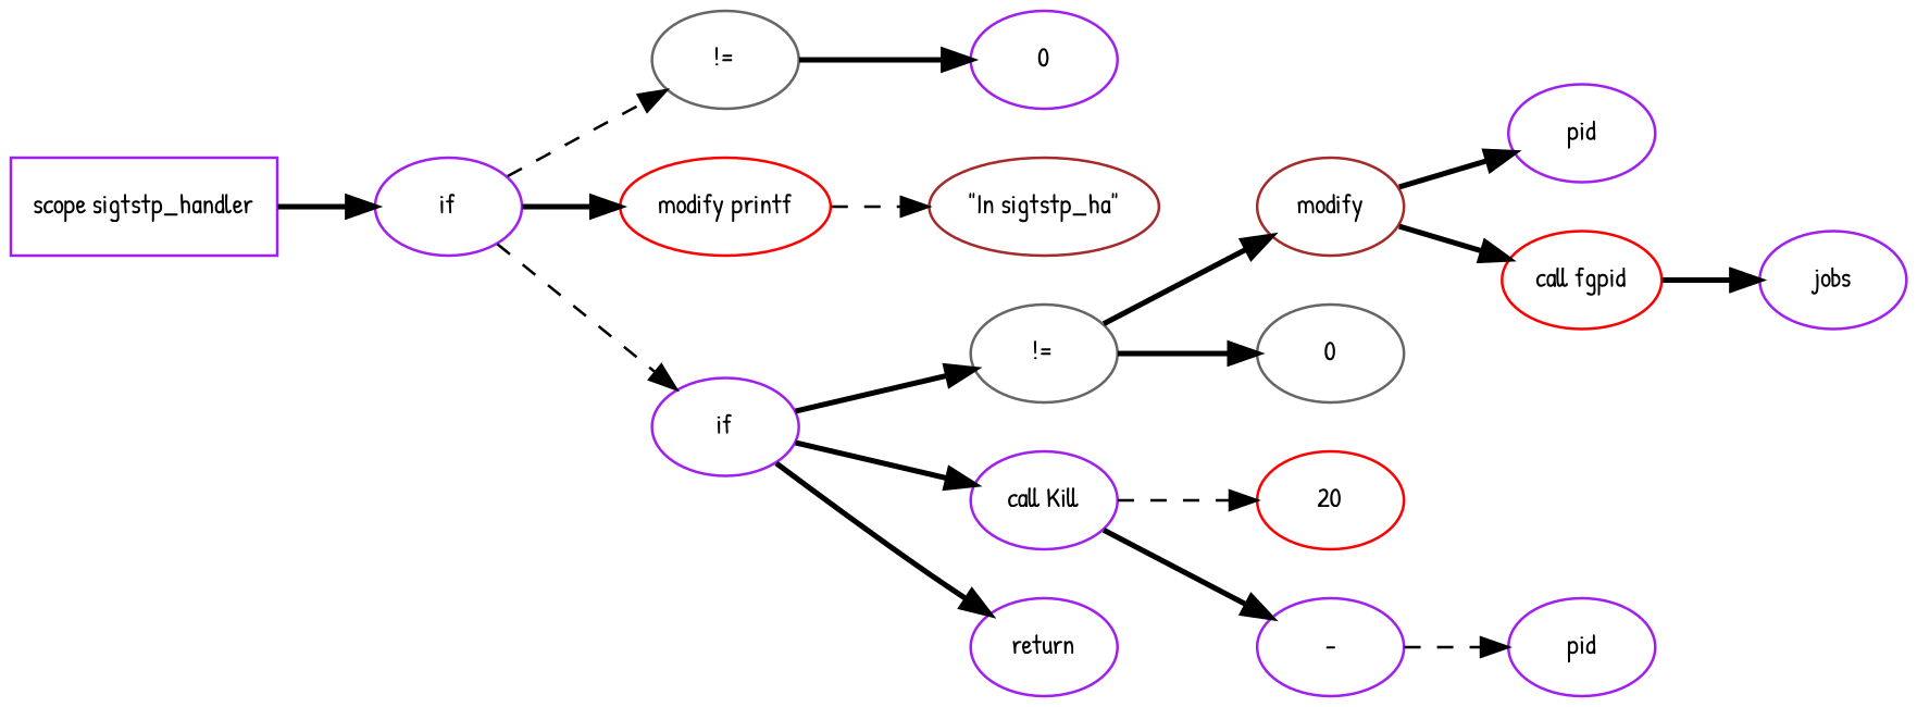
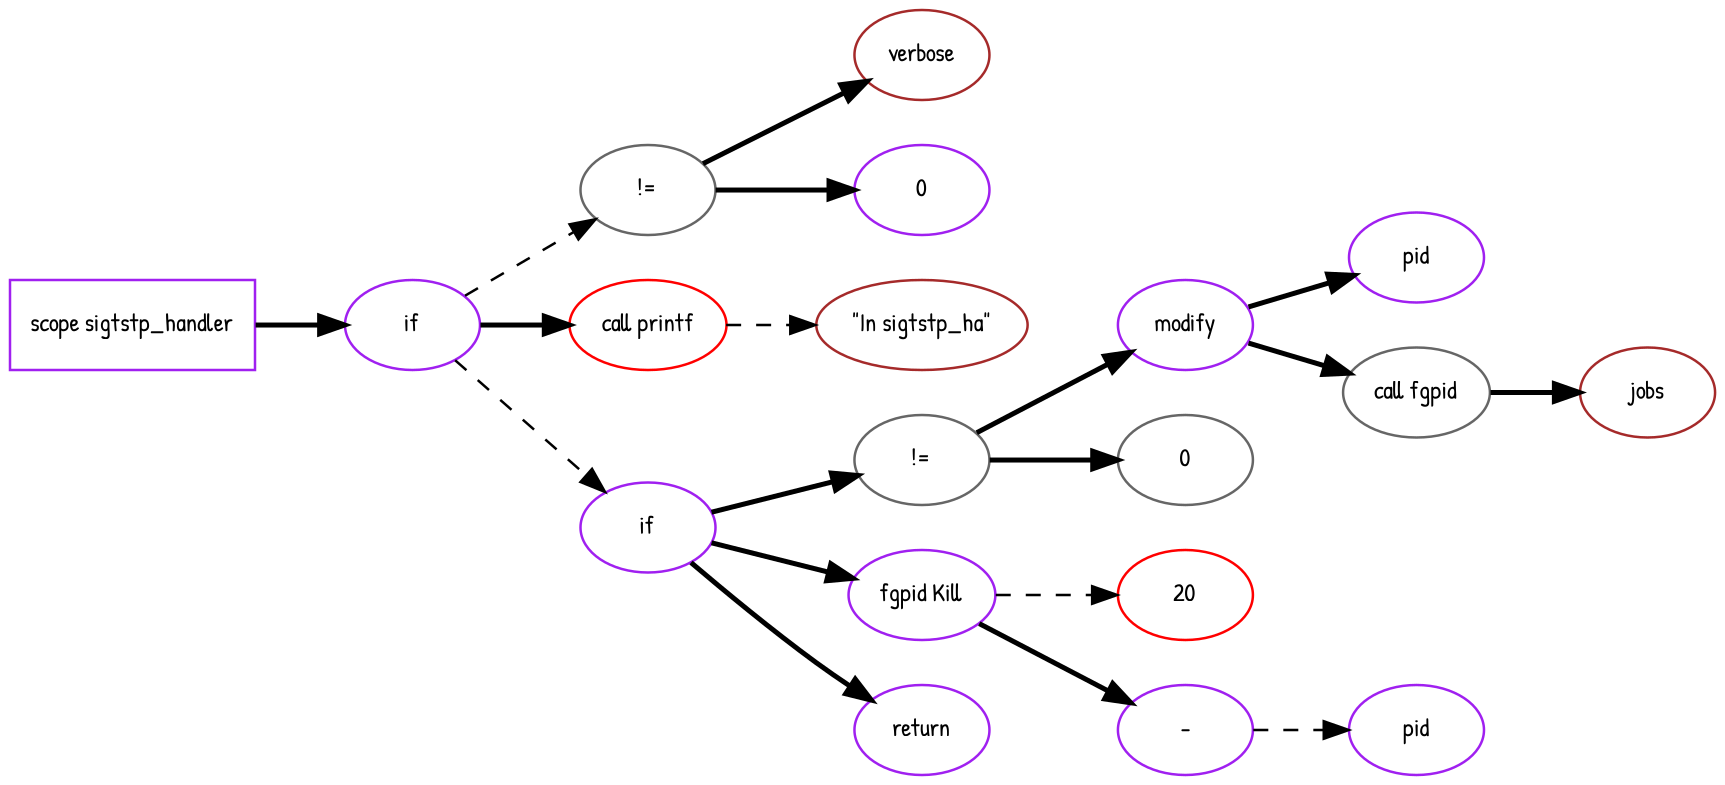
  digraph {
    fontname="Patrick Hand"
    fontsize=10
    rankdir=LR
    node [color=purple fontname="Patrick Hand" fontsize=10 shape=ellipse]
    edge [fontname="Patrick Hand" fontsize=10 style=bold]
    n1 [label="scope sigtstp_handler" shape=box]
    n2 [label=if]
    n3 [color=gray40 label="!="]
-   n4 [color=red label="modify printf"]
+   n4 [color=red label="call printf"]
    n5 [label=if]
+   n6 [color=brown label=verbose]
    n7 [label=0]
    n8 [color=brown label="\"In sigtstp_ha\""]
    n9 [color=gray40 label="!="]
-   n10 [label="call Kill"]
+   n10 [label="fgpid Kill"]
    n11 [label=return]
-   n12 [color=brown label=modify]
+   n12 [label=modify]
    n13 [color=gray40 label=0]
    n14 [color=red label=20]
    n15 [label="-"]
    n16 [label=pid]
-   n17 [color=red label="call fgpid"]
-   n18 [label=jobs]
+   n17 [color=gray40 label="call fgpid"]
+   n18 [color=brown label=jobs]
    n19 [label=pid]
    n1 -> n2
    n2 -> n3 [style=dashed]
    n2 -> n4
    n2 -> n5 [style=dashed]
+   n3 -> n6
    n3 -> n7
    n4 -> n8 [style=dashed]
    n5 -> n9
    n5 -> n10
    n5 -> n11
    n9 -> n12
    n9 -> n13
    n10 -> n14 [style=dashed]
    n10 -> n15
    n12 -> n16
    n12 -> n17
    n15 -> n19 [style=dashed]
    n17 -> n18
  }
